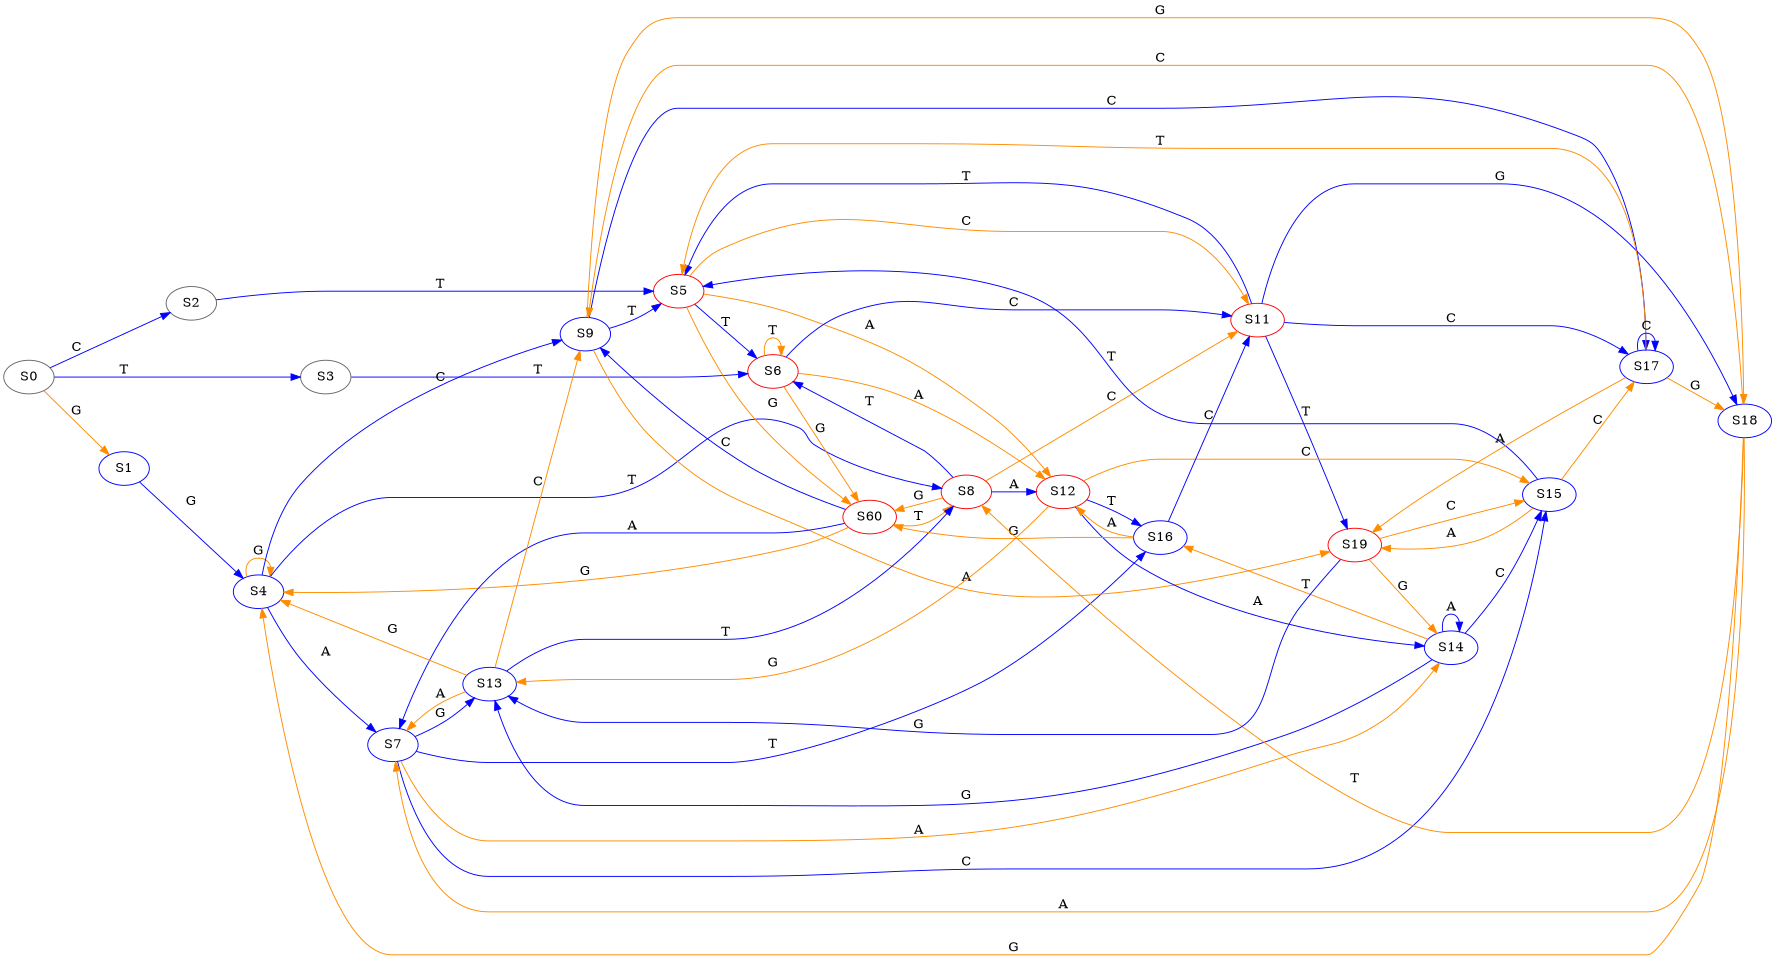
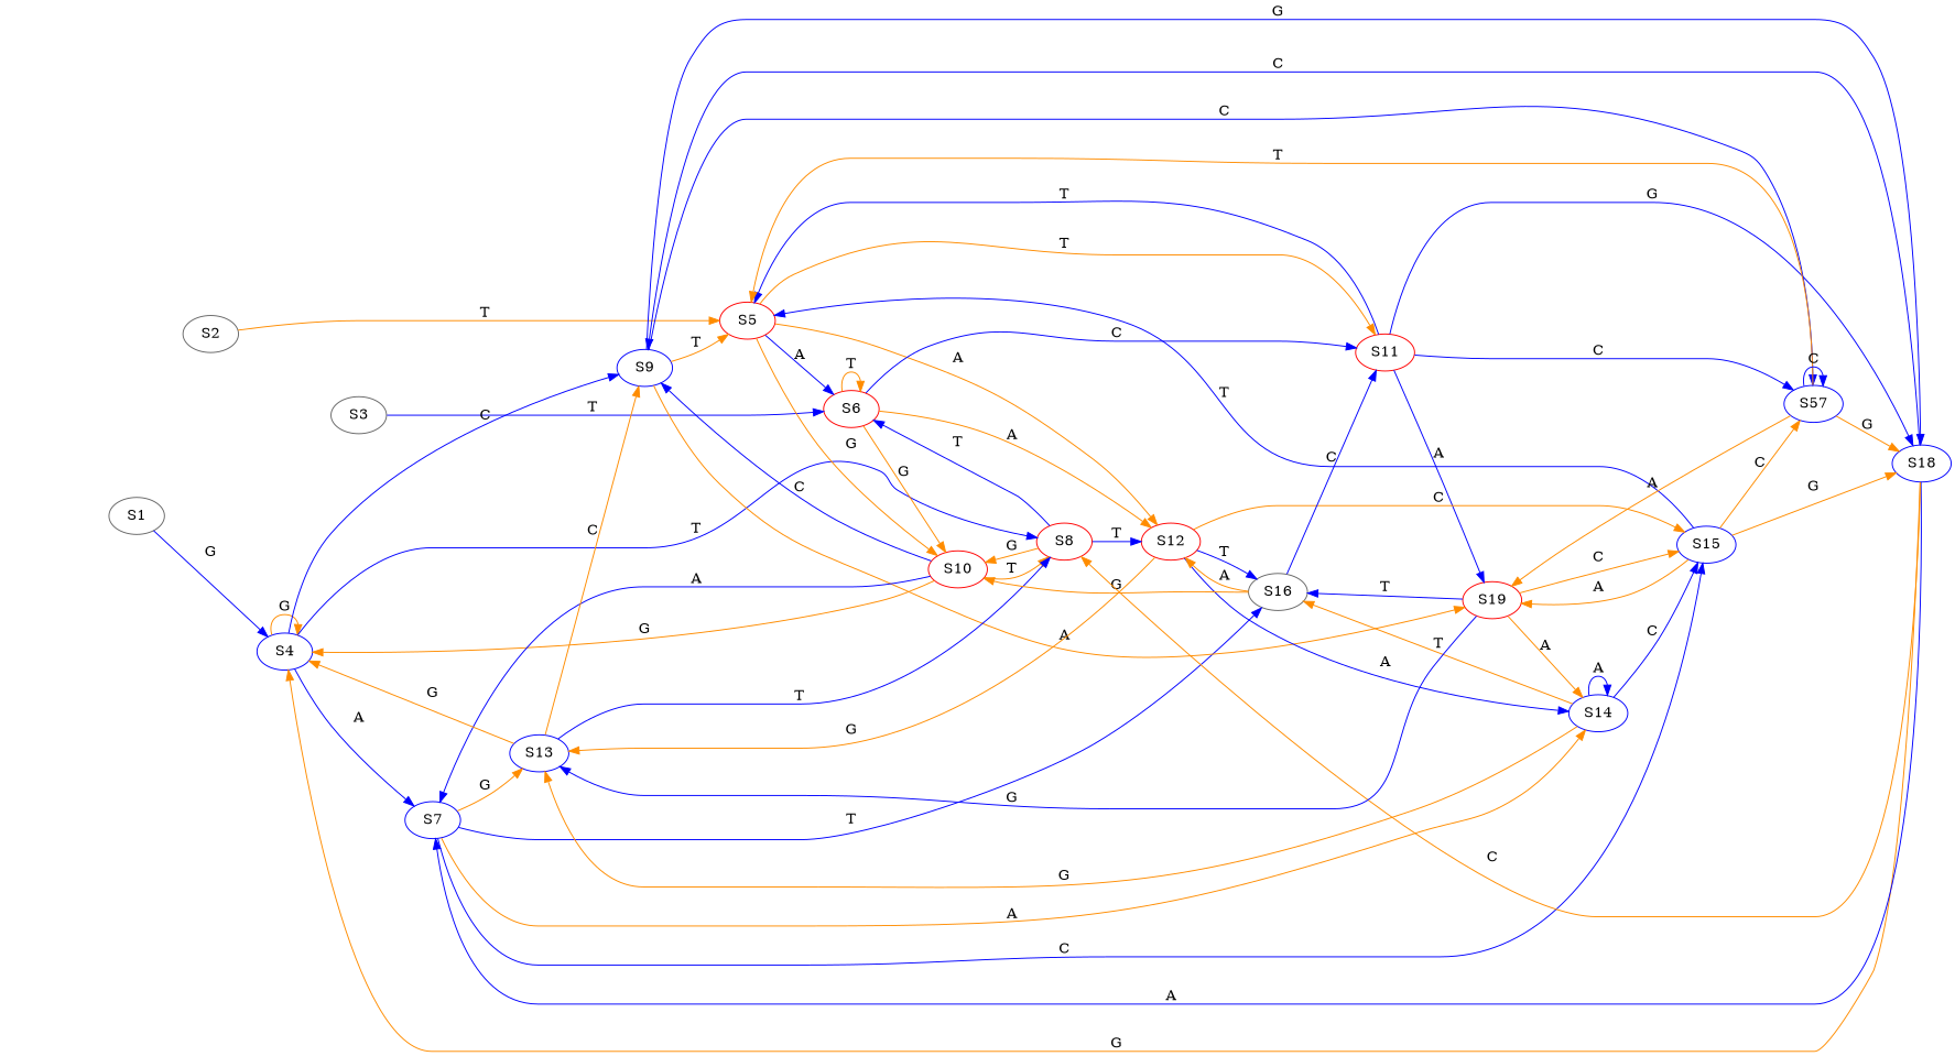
  strict digraph {
    rankdir=LR
    node [color=blue]
    edge [color=darkorange]
-   S0 [color=gray40]
-   S1
+   S1 [color=gray40]
    S2 [color=gray40]
    S3 [color=gray40]
    S4
    S5 [color=red]
    S6 [color=red]
    S7
    S8 [color=red]
    S9
-   S10 [color=red label=S60]
+   S10 [color=red]
    S11 [color=red]
    S12 [color=red]
    S13
    S14
    S15
-   S16
-   S17
+   S16 [color=gray40]
+   S17 [label=S57]
    S18
    S19 [color=red]
-   S0 -> S1 [label=G]
-   S0 -> S2 [color=blue label=C]
-   S0 -> S3 [color=blue label=T]
    S1 -> S4 [color=blue label=G]
-   S2 -> S5 [color=blue label=T]
+   S2 -> S5 [label=T]
    S3 -> S6 [color=blue label=T]
    S4 -> S4 [label=G]
    S4 -> S7 [color=blue label=A]
    S4 -> S8 [color=blue label=T]
    S4 -> S9 [color=blue label=C]
-   S5 -> S6 [color=blue label=T]
+   S5 -> S6 [color=blue label=A]
    S5 -> S10 [label=G]
-   S5 -> S11 [label=C]
+   S5 -> S11 [label=T]
    S5 -> S12 [label=A]
    S6 -> S6 [label=T]
    S6 -> S10 [label=G]
    S6 -> S11 [color=blue label=C]
    S6 -> S12 [label=A]
-   S7 -> S13 [color=blue label=G]
+   S7 -> S13 [label=G]
    S7 -> S14 [label=A]
    S7 -> S15 [color=blue label=C]
    S7 -> S16 [color=blue label=T]
    S8 -> S6 [color=blue label=T]
    S8 -> S10 [label=G]
-   S8 -> S11 [label=C]
-   S8 -> S12 [color=blue label=A]
-   S9 -> S5 [color=blue label=T]
+   S8 -> S12 [color=blue label=T]
+   S9 -> S5 [label=T]
    S9 -> S17 [color=blue label=C]
-   S9 -> S18 [label=G]
+   S9 -> S18 [color=blue label=G]
    S9 -> S19 [label=A]
    S10 -> S4 [label=G]
    S10 -> S7 [color=blue label=A]
    S10 -> S8 [label=T]
    S10 -> S9 [color=blue label=C]
    S11 -> S5 [color=blue label=T]
    S11 -> S17 [color=blue label=C]
    S11 -> S18 [color=blue label=G]
-   S11 -> S19 [color=blue label=T]
+   S11 -> S19 [color=blue label=A]
    S12 -> S13 [label=G]
    S12 -> S14 [color=blue label=A]
    S12 -> S15 [label=C]
    S12 -> S16 [color=blue label=T]
    S13 -> S4 [label=G]
-   S13 -> S7 [label=A]
    S13 -> S8 [color=blue label=T]
    S13 -> S9 [label=C]
-   S14 -> S13 [color=blue label=G]
+   S14 -> S13 [label=G]
    S14 -> S14 [color=blue label=A]
    S14 -> S15 [color=blue label=C]
    S14 -> S16 [label=T]
    S15 -> S5 [color=blue label=T]
    S15 -> S17 [label=C]
+   S15 -> S18 [label=G]
    S15 -> S19 [label=A]
    S16 -> S10 [label=G]
    S16 -> S11 [color=blue label=C]
    S16 -> S12 [label=A]
    S17 -> S5 [label=T]
    S17 -> S17 [color=blue label=C]
    S17 -> S18 [label=G]
    S17 -> S19 [label=A]
    S18 -> S4 [label=G]
-   S18 -> S7 [label=A]
-   S18 -> S8 [label=T]
-   S18 -> S9 [label=C]
+   S18 -> S7 [color=blue label=A]
+   S18 -> S8 [label=C]
+   S18 -> S9 [color=blue label=C]
    S19 -> S13 [color=blue label=G]
-   S19 -> S14 [label=G]
+   S19 -> S14 [label=A]
    S19 -> S15 [label=C]
+   S19 -> S16 [color=blue label=T]
  }
